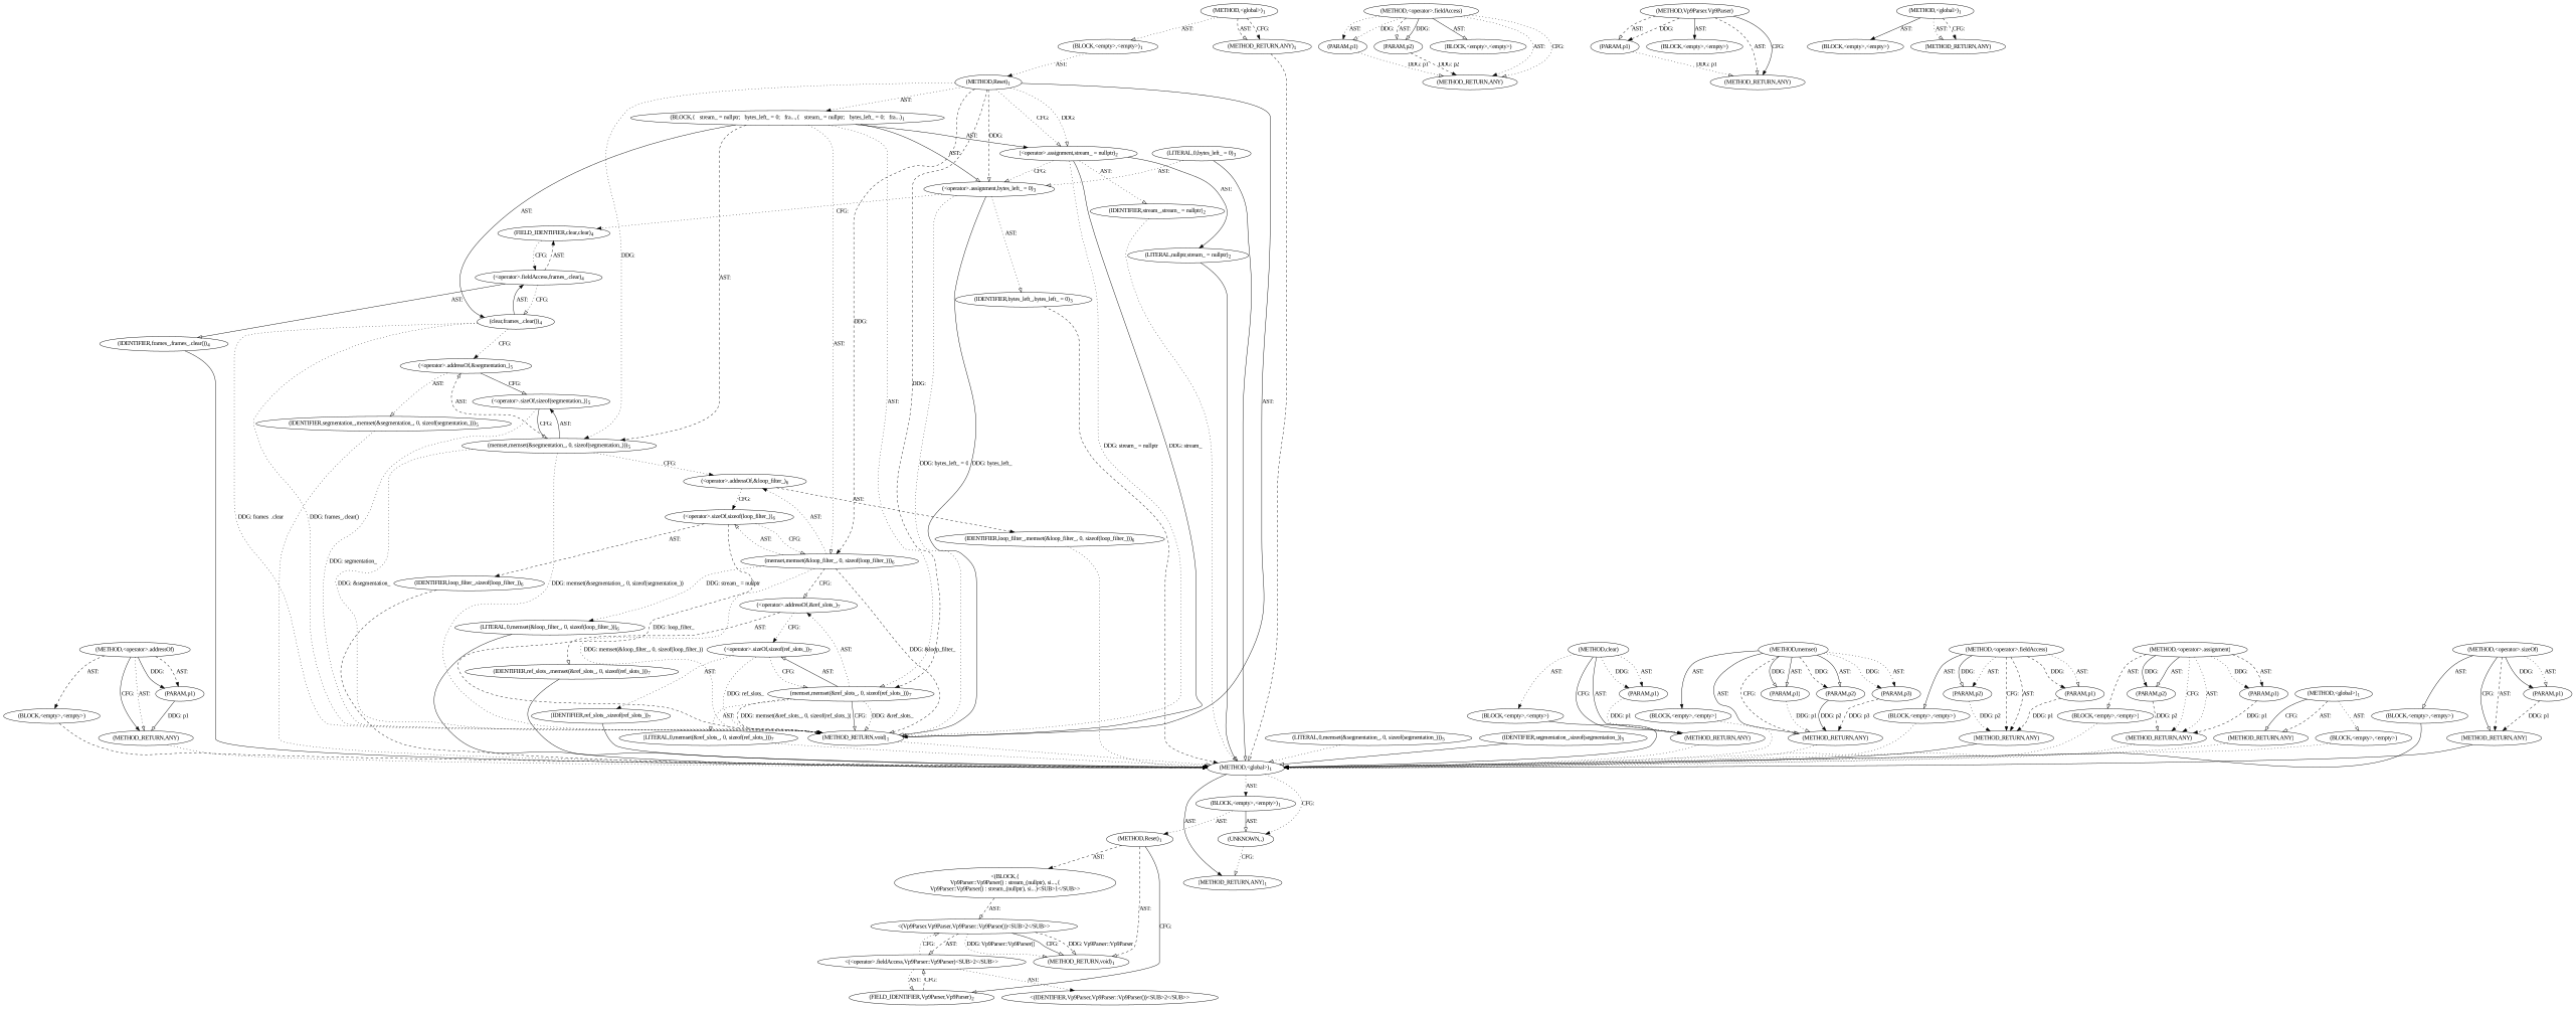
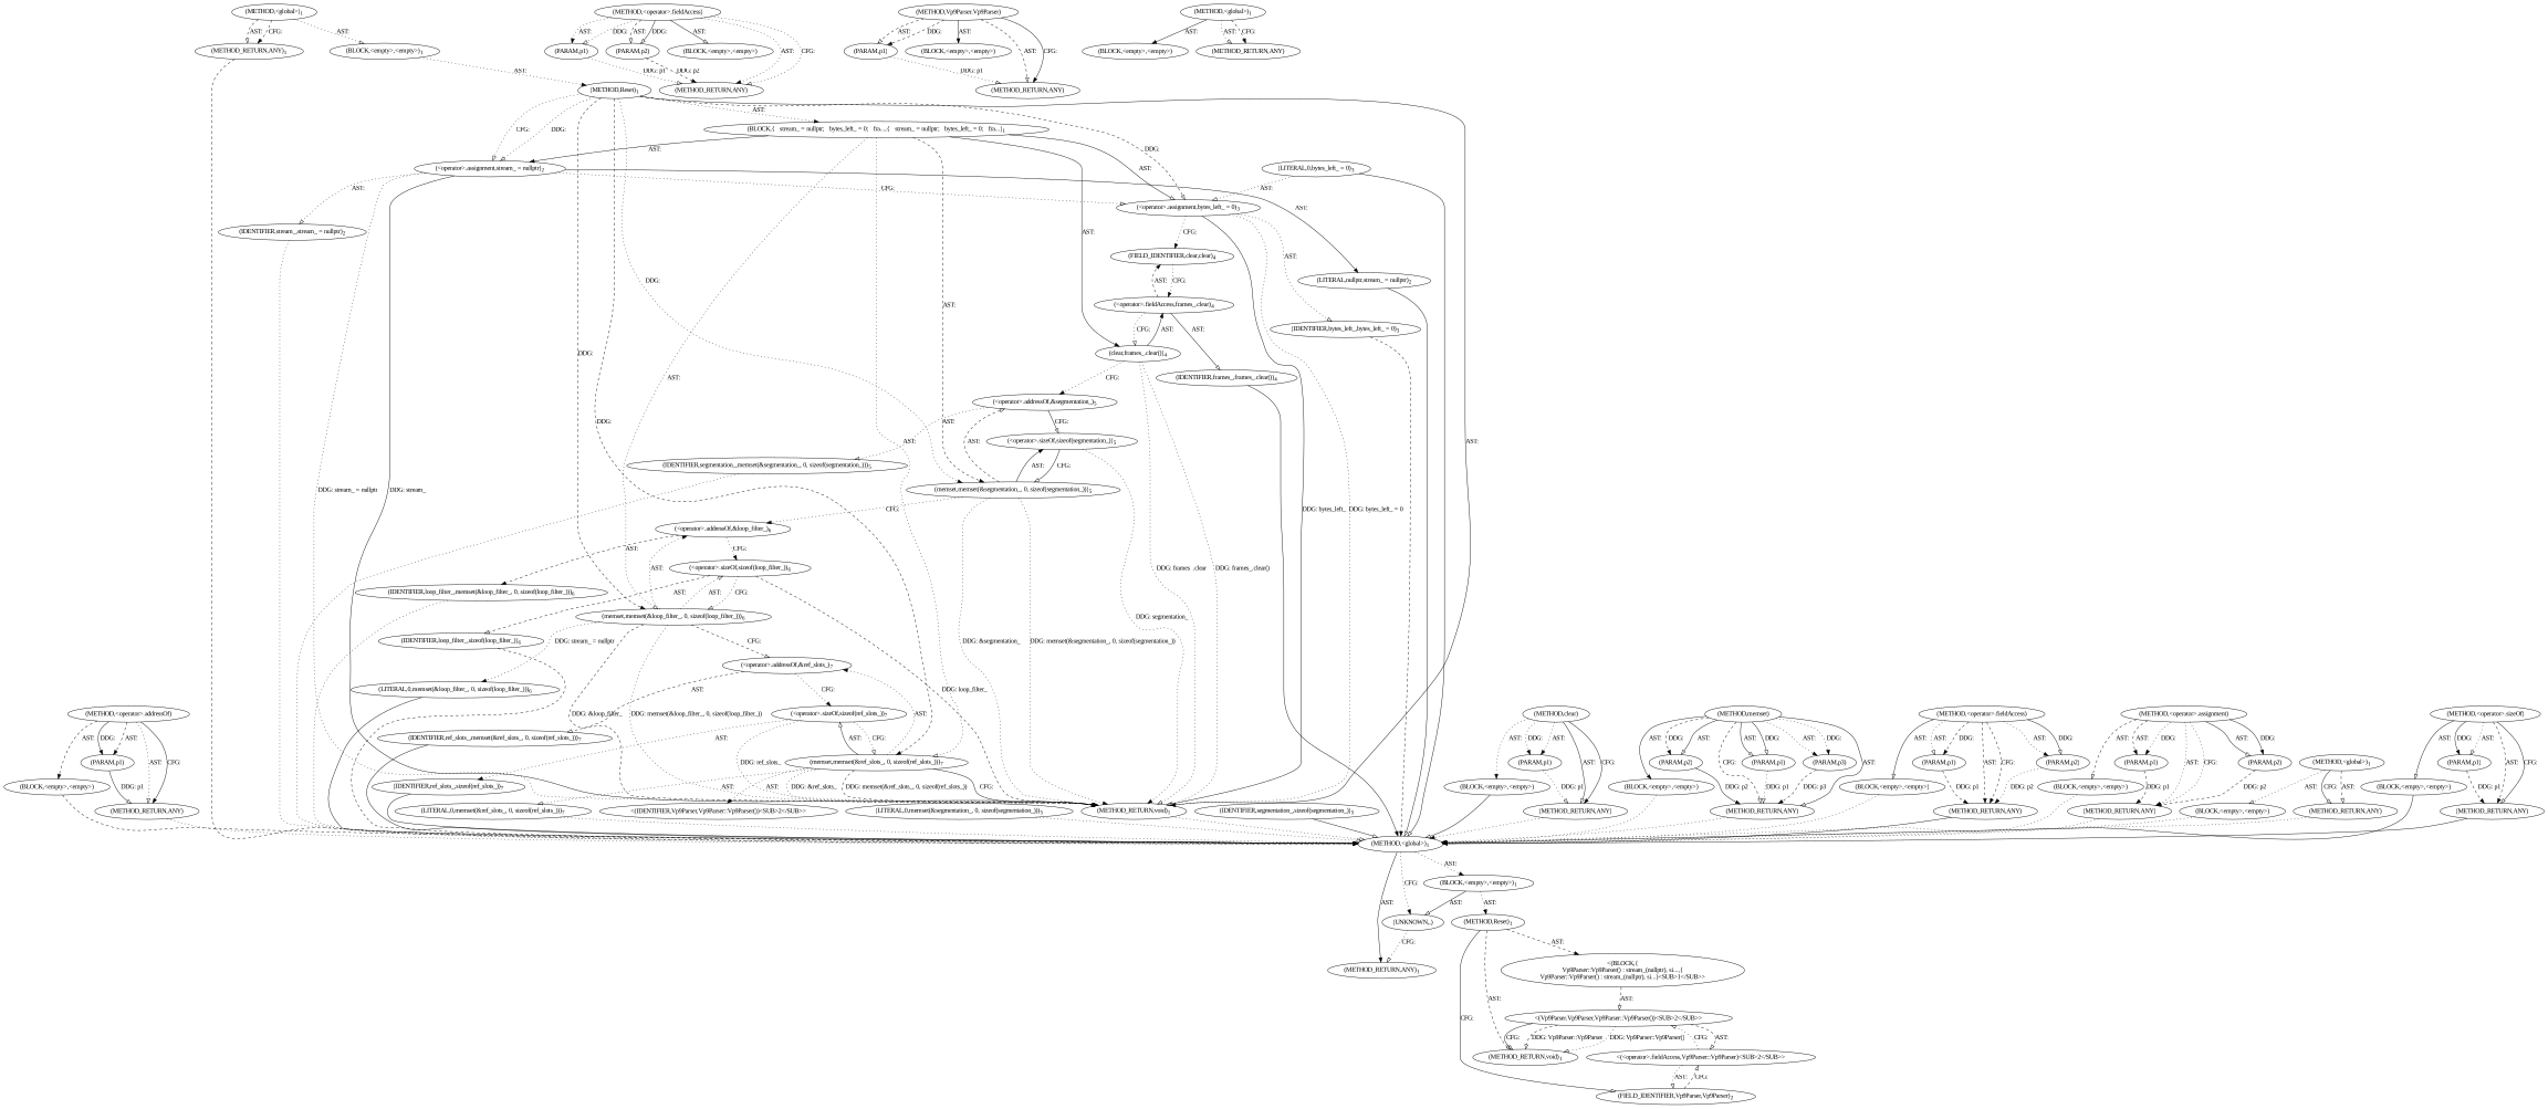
  digraph {
    fontname="Liberation Serif"
    node [fontname="Liberation Serif"]
    edge [arrowhead=onormal fontname="Liberation Serif" style=dotted]
    n1 [label=<(METHOD,&lt;operator&gt;.addressOf)>]
    n2 [label=<(PARAM,p1)>]
    n3 [label=<(BLOCK,&lt;empty&gt;,&lt;empty&gt;)>]
    n4 [label=<(METHOD_RETURN,ANY)>]
    n5 [label=<(METHOD,&lt;global&gt;)<SUB>1</SUB>>]
    n6 [label=<(BLOCK,&lt;empty&gt;,&lt;empty&gt;)<SUB>1</SUB>>]
    n7 [label=<(UNKNOWN,,)>]
    n8 [label=<(METHOD_RETURN,ANY)<SUB>1</SUB>>]
    n9 [label=<(METHOD,&lt;global&gt;)<SUB>1</SUB>>]
    n10 [label=<(BLOCK,&lt;empty&gt;,&lt;empty&gt;)<SUB>1</SUB>>]
    n11 [label=<(METHOD_RETURN,ANY)<SUB>1</SUB>>]
    n12 [label=<(METHOD,Reset)<SUB>1</SUB>>]
    n13 [label=<(BLOCK,{   stream_ = nullptr;   bytes_left_ = 0;   fra...,{   stream_ = nullptr;   bytes_left_ = 0;   fra...)<SUB>1</SUB>>]
    n14 [label=<(&lt;operator&gt;.assignment,stream_ = nullptr)<SUB>2</SUB>>]
    n15 [label=<(&lt;operator&gt;.assignment,bytes_left_ = 0)<SUB>3</SUB>>]
    n16 [label=<(memset,memset(&amp;segmentation_, 0, sizeof(segmentation_)))<SUB>5</SUB>>]
    n17 [label=<(memset,memset(&amp;loop_filter_, 0, sizeof(loop_filter_)))<SUB>6</SUB>>]
    n18 [label=<(memset,memset(&amp;ref_slots_, 0, sizeof(ref_slots_)))<SUB>7</SUB>>]
    n19 [label=<(METHOD_RETURN,void)<SUB>1</SUB>>]
    n20 [label=<(clear,frames_.clear())<SUB>4</SUB>>]
    n21 [label=<(IDENTIFIER,stream_,stream_ = nullptr)<SUB>2</SUB>>]
    n22 [label=<(LITERAL,nullptr,stream_ = nullptr)<SUB>2</SUB>>]
    n23 [label=<(IDENTIFIER,bytes_left_,bytes_left_ = 0)<SUB>3</SUB>>]
    n24 [label=<(FIELD_IDENTIFIER,clear,clear)<SUB>4</SUB>>]
    n25 [label=<(&lt;operator&gt;.addressOf,&amp;segmentation_)<SUB>5</SUB>>]
    n26 [label=<(&lt;operator&gt;.sizeOf,sizeof(segmentation_))<SUB>5</SUB>>]
    n27 [label=<(&lt;operator&gt;.addressOf,&amp;loop_filter_)<SUB>6</SUB>>]
    n28 [label=<(LITERAL,0,memset(&amp;loop_filter_, 0, sizeof(loop_filter_)))<SUB>6</SUB>>]
    n29 [label=<(&lt;operator&gt;.sizeOf,sizeof(loop_filter_))<SUB>6</SUB>>]
    n30 [label=<(&lt;operator&gt;.addressOf,&amp;ref_slots_)<SUB>7</SUB>>]
    n31 [label=<(LITERAL,0,memset(&amp;ref_slots_, 0, sizeof(ref_slots_)))<SUB>7</SUB>>]
    n32 [label=<(&lt;operator&gt;.sizeOf,sizeof(ref_slots_))<SUB>7</SUB>>]
    n33 [label=<(&lt;operator&gt;.fieldAccess,frames_.clear)<SUB>4</SUB>>]
    n34 [label=<(LITERAL,0,bytes_left_ = 0)<SUB>3</SUB>>]
    n35 [label=<(IDENTIFIER,frames_,frames_.clear())<SUB>4</SUB>>]
    n36 [label=<(IDENTIFIER,segmentation_,memset(&amp;segmentation_, 0, sizeof(segmentation_)))<SUB>5</SUB>>]
    n37 [label=<(LITERAL,0,memset(&amp;segmentation_, 0, sizeof(segmentation_)))<SUB>5</SUB>>]
    n38 [label=<(IDENTIFIER,loop_filter_,memset(&amp;loop_filter_, 0, sizeof(loop_filter_)))<SUB>6</SUB>>]
    n39 [label=<(IDENTIFIER,segmentation_,sizeof(segmentation_))<SUB>5</SUB>>]
    n40 [label=<(IDENTIFIER,loop_filter_,sizeof(loop_filter_))<SUB>6</SUB>>]
    n41 [label=<(IDENTIFIER,ref_slots_,memset(&amp;ref_slots_, 0, sizeof(ref_slots_)))<SUB>7</SUB>>]
    n42 [label=<(IDENTIFIER,ref_slots_,sizeof(ref_slots_))<SUB>7</SUB>>]
    n43 [label=<(METHOD,clear)>]
    n44 [label=<(PARAM,p1)>]
    n45 [label=<(BLOCK,&lt;empty&gt;,&lt;empty&gt;)>]
    n46 [label=<(METHOD_RETURN,ANY)>]
    n47 [label=<(METHOD,memset)>]
    n48 [label=<(PARAM,p1)>]
    n49 [label=<(PARAM,p2)>]
    n50 [label=<(PARAM,p3)>]
    n51 [label=<(BLOCK,&lt;empty&gt;,&lt;empty&gt;)>]
    n52 [label=<(METHOD_RETURN,ANY)>]
    n53 [label=<(METHOD,&lt;operator&gt;.fieldAccess)>]
    n54 [label=<(PARAM,p1)>]
    n55 [label=<(PARAM,p2)>]
    n56 [label=<(BLOCK,&lt;empty&gt;,&lt;empty&gt;)>]
    n57 [label=<(METHOD_RETURN,ANY)>]
    n58 [label=<(METHOD,&lt;operator&gt;.assignment)>]
    n59 [label=<(PARAM,p1)>]
    n60 [label=<(PARAM,p2)>]
    n61 [label=<(BLOCK,&lt;empty&gt;,&lt;empty&gt;)>]
    n62 [label=<(METHOD_RETURN,ANY)>]
    n63 [label=<(METHOD,&lt;global&gt;)<SUB>1</SUB>>]
    n64 [label=<(BLOCK,&lt;empty&gt;,&lt;empty&gt;)>]
    n65 [label=<(METHOD_RETURN,ANY)>]
    n66 [label=<(METHOD,&lt;operator&gt;.sizeOf)>]
    n67 [label=<(PARAM,p1)>]
    n68 [label=<(BLOCK,&lt;empty&gt;,&lt;empty&gt;)>]
    n69 [label=<(METHOD_RETURN,ANY)>]
    n70 [label=<(METHOD,Reset)<SUB>1</SUB>>]
    n71 [label="<(BLOCK,{\nVp9Parser::Vp9Parser() : stream_(nullptr), si...,{\nVp9Parser::Vp9Parser() : stream_(nullptr), si...)<SUB>1</SUB>>"]
    n72 [label=<(FIELD_IDENTIFIER,Vp9Parser,Vp9Parser)<SUB>2</SUB>>]
    n73 [label=<(METHOD_RETURN,void)<SUB>1</SUB>>]
    n74 [label="<(Vp9Parser.Vp9Parser,Vp9Parser::Vp9Parser())<SUB>2</SUB>>"]
    n75 [label="<(&lt;operator&gt;.fieldAccess,Vp9Parser::Vp9Parser)<SUB>2</SUB>>"]
    n76 [label="<(IDENTIFIER,Vp9Parser,Vp9Parser::Vp9Parser())<SUB>2</SUB>>"]
    n77 [label=<(METHOD,&lt;operator&gt;.fieldAccess)>]
    n78 [label=<(PARAM,p1)>]
    n79 [label=<(PARAM,p2)>]
    n80 [label=<(BLOCK,&lt;empty&gt;,&lt;empty&gt;)>]
    n81 [label=<(METHOD_RETURN,ANY)>]
    n82 [label=<(METHOD,Vp9Parser.Vp9Parser)>]
    n83 [label=<(PARAM,p1)>]
    n84 [label=<(BLOCK,&lt;empty&gt;,&lt;empty&gt;)>]
    n85 [label=<(METHOD_RETURN,ANY)>]
    n86 [label=<(METHOD,&lt;global&gt;)<SUB>1</SUB>>]
    n87 [label=<(BLOCK,&lt;empty&gt;,&lt;empty&gt;)>]
    n88 [label=<(METHOD_RETURN,ANY)>]
    n1 -> n2 [arrowhead=normal label="AST: " style=dashed]
    n1 -> n2 [arrowhead=normal label="DDG: " style=solid]
    n1 -> n3 [arrowhead=normal label="AST: " style=dashed]
    n1 -> n4 [label="AST: "]
    n1 -> n4 [arrowhead=normal label="CFG: " style=solid]
    n2 -> n4 [label="DDG: p1" style=solid]
    n3 -> n5 [style=dashed]
    n4 -> n5 [arrowhead=normal]
    n5 -> n6 [arrowhead=normal label="AST: "]
    n5 -> n7 [arrowhead=normal label="CFG: "]
    n5 -> n8 [arrowhead=normal label="AST: " style=solid]
    n6 -> n7 [label="AST: " style=solid]
    n6 -> n70 [arrowhead=normal label="AST: "]
    n7 -> n8 [label="CFG: "]
    n9 -> n10 [label="AST: "]
    n9 -> n11 [label="AST: " style=dashed]
    n9 -> n11 [arrowhead=normal label="CFG: " style=dashed]
    n10 -> n12 [arrowhead=normal label="AST: "]
    n11 -> n5 [style=dashed]
    n12 -> n13 [arrowhead=normal label="AST: "]
    n12 -> n14 [label="CFG: "]
    n12 -> n14 [label="DDG: "]
    n12 -> n15 [label="DDG: " style=dashed]
    n12 -> n16 [arrowhead=normal label="DDG: "]
    n12 -> n17 [arrowhead=normal label="DDG: " style=dashed]
    n12 -> n18 [arrowhead=normal label="DDG: " style=dashed]
    n12 -> n19 [arrowhead=normal label="AST: " style=solid]
    n13 -> n14 [arrowhead=normal label="AST: " style=solid]
    n13 -> n15 [label="AST: " style=solid]
    n13 -> n16 [arrowhead=normal label="AST: " style=dashed]
    n13 -> n17 [label="AST: "]
    n13 -> n18 [label="AST: "]
    n13 -> n20 [arrowhead=normal label="AST: " style=solid]
    n14 -> n15 [label="CFG: "]
    n14 -> n19 [label="DDG: stream_ = nullptr"]
    n14 -> n19 [label="DDG: stream_" style=solid]
    n14 -> n21 [label="AST: "]
    n14 -> n22 [arrowhead=normal label="AST: " style=solid]
    n15 -> n19 [label="DDG: bytes_left_ = 0"]
    n15 -> n19 [label="DDG: bytes_left_" style=solid]
    n15 -> n23 [label="AST: "]
    n15 -> n24 [arrowhead=normal label="CFG: "]
    n16 -> n19 [arrowhead=normal label="DDG: &amp;segmentation_"]
    n16 -> n19 [arrowhead=normal label="DDG: memset(&amp;segmentation_, 0, sizeof(segmentation_))"]
    n16 -> n25 [label="AST: " style=dashed]
    n16 -> n26 [arrowhead=normal label="AST: " style=solid]
    n16 -> n27 [arrowhead=normal label="CFG: "]
    n17 -> n19 [label="DDG: &amp;loop_filter_" style=dashed]
    n17 -> n19 [label="DDG: memset(&amp;loop_filter_, 0, sizeof(loop_filter_))"]
    n17 -> n27 [arrowhead=normal label="AST: "]
    n17 -> n28 [arrowhead=normal label="DDG: stream_ = nullptr"]
    n17 -> n29 [label="AST: "]
    n17 -> n30 [label="CFG: " style=dashed]
    n18 -> n19 [label="CFG: " style=solid]
    n18 -> n19 [label="DDG: &amp;ref_slots_"]
    n18 -> n19 [label="DDG: memset(&amp;ref_slots_, 0, sizeof(ref_slots_))" style=dashed]
    n18 -> n30 [arrowhead=normal label="AST: "]
    n18 -> n31 [label="AST: "]
    n18 -> n32 [label="AST: " style=solid]
    n19 -> n5
    n20 -> n19 [label="DDG: frames_.clear"]
    n20 -> n19 [label="DDG: frames_.clear()"]
    n20 -> n25 [arrowhead=normal label="CFG: "]
    n20 -> n33 [arrowhead=normal label="AST: " style=solid]
    n21 -> n5
    n22 -> n5 [style=solid]
    n23 -> n5 [arrowhead=normal style=dashed]
    n24 -> n33 [arrowhead=normal label="CFG: "]
    n25 -> n26 [label="CFG: " style=solid]
    n25 -> n36 [label="AST: "]
    n26 -> n16 [label="CFG: " style=solid]
    n26 -> n19 [arrowhead=normal label="DDG: segmentation_"]
    n27 -> n29 [arrowhead=normal label="CFG: "]
    n27 -> n38 [arrowhead=normal label="AST: " style=dashed]
    n28 -> n5 [arrowhead=normal style=solid]
    n29 -> n17 [label="CFG: "]
    n29 -> n19 [label="DDG: loop_filter_" style=dashed]
-   n29 -> n40 [arrowhead=normal label="AST: " style=dashed]
+   n29 -> n40 [label="AST: " style=dashed]
    n30 -> n32 [arrowhead=normal label="CFG: "]
    n30 -> n41 [label="AST: " style=dashed]
    n31 -> n5 [arrowhead=normal]
    n32 -> n18 [label="CFG: "]
    n32 -> n19 [label="DDG: ref_slots_"]
    n32 -> n42 [arrowhead=normal label="AST: "]
    n33 -> n20 [label="CFG: "]
    n33 -> n24 [arrowhead=normal label="AST: " style=dashed]
    n33 -> n35 [label="AST: " style=solid]
    n34 -> n5 [style=solid]
    n34 -> n15 [label="AST: "]
    n35 -> n5 [arrowhead=normal style=solid]
    n36 -> n5
    n37 -> n5
    n38 -> n5
    n39 -> n5 [style=solid]
    n40 -> n5 [arrowhead=normal style=dashed]
    n41 -> n5 [arrowhead=normal style=solid]
    n42 -> n5 [style=solid]
    n43 -> n44 [arrowhead=normal label="AST: "]
    n43 -> n44 [arrowhead=normal label="DDG: "]
    n43 -> n45 [arrowhead=normal label="AST: "]
    n43 -> n46 [label="AST: " style=solid]
    n43 -> n46 [arrowhead=normal label="CFG: " style=solid]
    n44 -> n46 [label="DDG: p1"]
    n45 -> n5 [style=solid]
    n46 -> n5 [arrowhead=normal]
    n47 -> n48 [label="AST: " style=solid]
    n47 -> n48 [label="DDG: " style=solid]
    n47 -> n49 [label="AST: " style=solid]
    n47 -> n49 [arrowhead=normal label="DDG: " style=dashed]
    n47 -> n50 [arrowhead=normal label="AST: "]
    n47 -> n50 [arrowhead=normal label="DDG: "]
    n47 -> n51 [arrowhead=normal label="AST: " style=solid]
    n47 -> n52 [label="AST: " style=solid]
    n47 -> n52 [label="CFG: " style=dashed]
    n48 -> n52 [label="DDG: p1"]
    n49 -> n52 [arrowhead=normal label="DDG: p2" style=solid]
    n50 -> n52 [arrowhead=normal label="DDG: p3" style=dashed]
    n51 -> n5 [arrowhead=normal]
    n52 -> n5 [arrowhead=normal]
    n53 -> n54 [label="AST: "]
    n53 -> n54 [arrowhead=normal label="DDG: " style=dashed]
    n53 -> n55 [arrowhead=normal label="AST: "]
    n53 -> n55 [label="DDG: " style=solid]
    n53 -> n56 [label="AST: " style=solid]
    n53 -> n57 [arrowhead=normal label="AST: " style=dashed]
    n53 -> n57 [arrowhead=normal label="CFG: " style=dashed]
    n54 -> n57 [arrowhead=normal label="DDG: p1" style=dashed]
    n55 -> n57 [arrowhead=normal label="DDG: p2"]
    n56 -> n5
    n57 -> n5 [style=solid]
    n58 -> n59 [arrowhead=normal label="AST: " style=dashed]
    n58 -> n59 [arrowhead=normal label="DDG: "]
    n58 -> n60 [label="AST: " style=solid]
    n58 -> n60 [arrowhead=normal label="DDG: " style=solid]
    n58 -> n61 [label="AST: " style=dashed]
    n58 -> n62 [arrowhead=normal label="AST: "]
    n58 -> n62 [arrowhead=normal label="CFG: "]
    n59 -> n62 [arrowhead=normal label="DDG: p1" style=dashed]
    n60 -> n62 [label="DDG: p2" style=dashed]
    n61 -> n5
    n62 -> n5
    n63 -> n64 [label="AST: "]
    n63 -> n65 [label="AST: " style=dashed]
    n63 -> n65 [label="CFG: " style=solid]
    n64 -> n5 [arrowhead=normal]
    n65 -> n5
    n66 -> n67 [label="AST: "]
    n66 -> n67 [arrowhead=normal label="DDG: " style=solid]
    n66 -> n68 [label="AST: " style=solid]
    n66 -> n69 [arrowhead=normal label="AST: " style=dashed]
    n66 -> n69 [label="CFG: " style=solid]
    n67 -> n69 [arrowhead=normal label="DDG: p1" style=dashed]
    n68 -> n5 [arrowhead=normal style=solid]
    n69 -> n5 [arrowhead=normal style=solid]
    n70 -> n71 [arrowhead=normal label="AST: " style=dashed]
    n70 -> n72 [label="CFG: " style=solid]
    n70 -> n73 [label="AST: " style=dashed]
    n71 -> n74 [label="AST: " style=dashed]
    n72 -> n75 [label="CFG: " style=dashed]
    n74 -> n73 [label="CFG: " style=solid]
    n74 -> n73 [label="DDG: Vp9Parser::Vp9Parser" style=dashed]
    n74 -> n73 [label="DDG: Vp9Parser::Vp9Parser()"]
    n74 -> n75 [label="AST: " style=dashed]
    n75 -> n72 [label="AST: "]
    n75 -> n74 [label="CFG: "]
-   n75 -> n76 [arrowhead=normal label="AST: "]
+   n18 -> n76 [arrowhead=normal label="AST: "]
    n77 -> n78 [arrowhead=normal label="AST: "]
    n77 -> n78 [label="DDG: "]
    n77 -> n79 [label="AST: " style=dashed]
    n77 -> n79 [label="DDG: " style=solid]
    n77 -> n80 [label="AST: " style=solid]
    n77 -> n81 [arrowhead=normal label="AST: "]
    n77 -> n81 [label="CFG: "]
    n78 -> n81 [label="DDG: p1"]
    n79 -> n81 [arrowhead=normal label="DDG: p2" style=dashed]
    n82 -> n83 [label="AST: " style=dashed]
    n82 -> n83 [arrowhead=normal label="DDG: " style=dashed]
    n82 -> n84 [arrowhead=normal label="AST: " style=solid]
    n82 -> n85 [label="AST: " style=dashed]
    n82 -> n85 [arrowhead=normal label="CFG: " style=solid]
    n83 -> n85 [label="DDG: p1"]
    n86 -> n87 [arrowhead=normal label="AST: " style=solid]
    n86 -> n88 [label="AST: "]
    n86 -> n88 [arrowhead=normal label="CFG: " style=dashed]
  }
